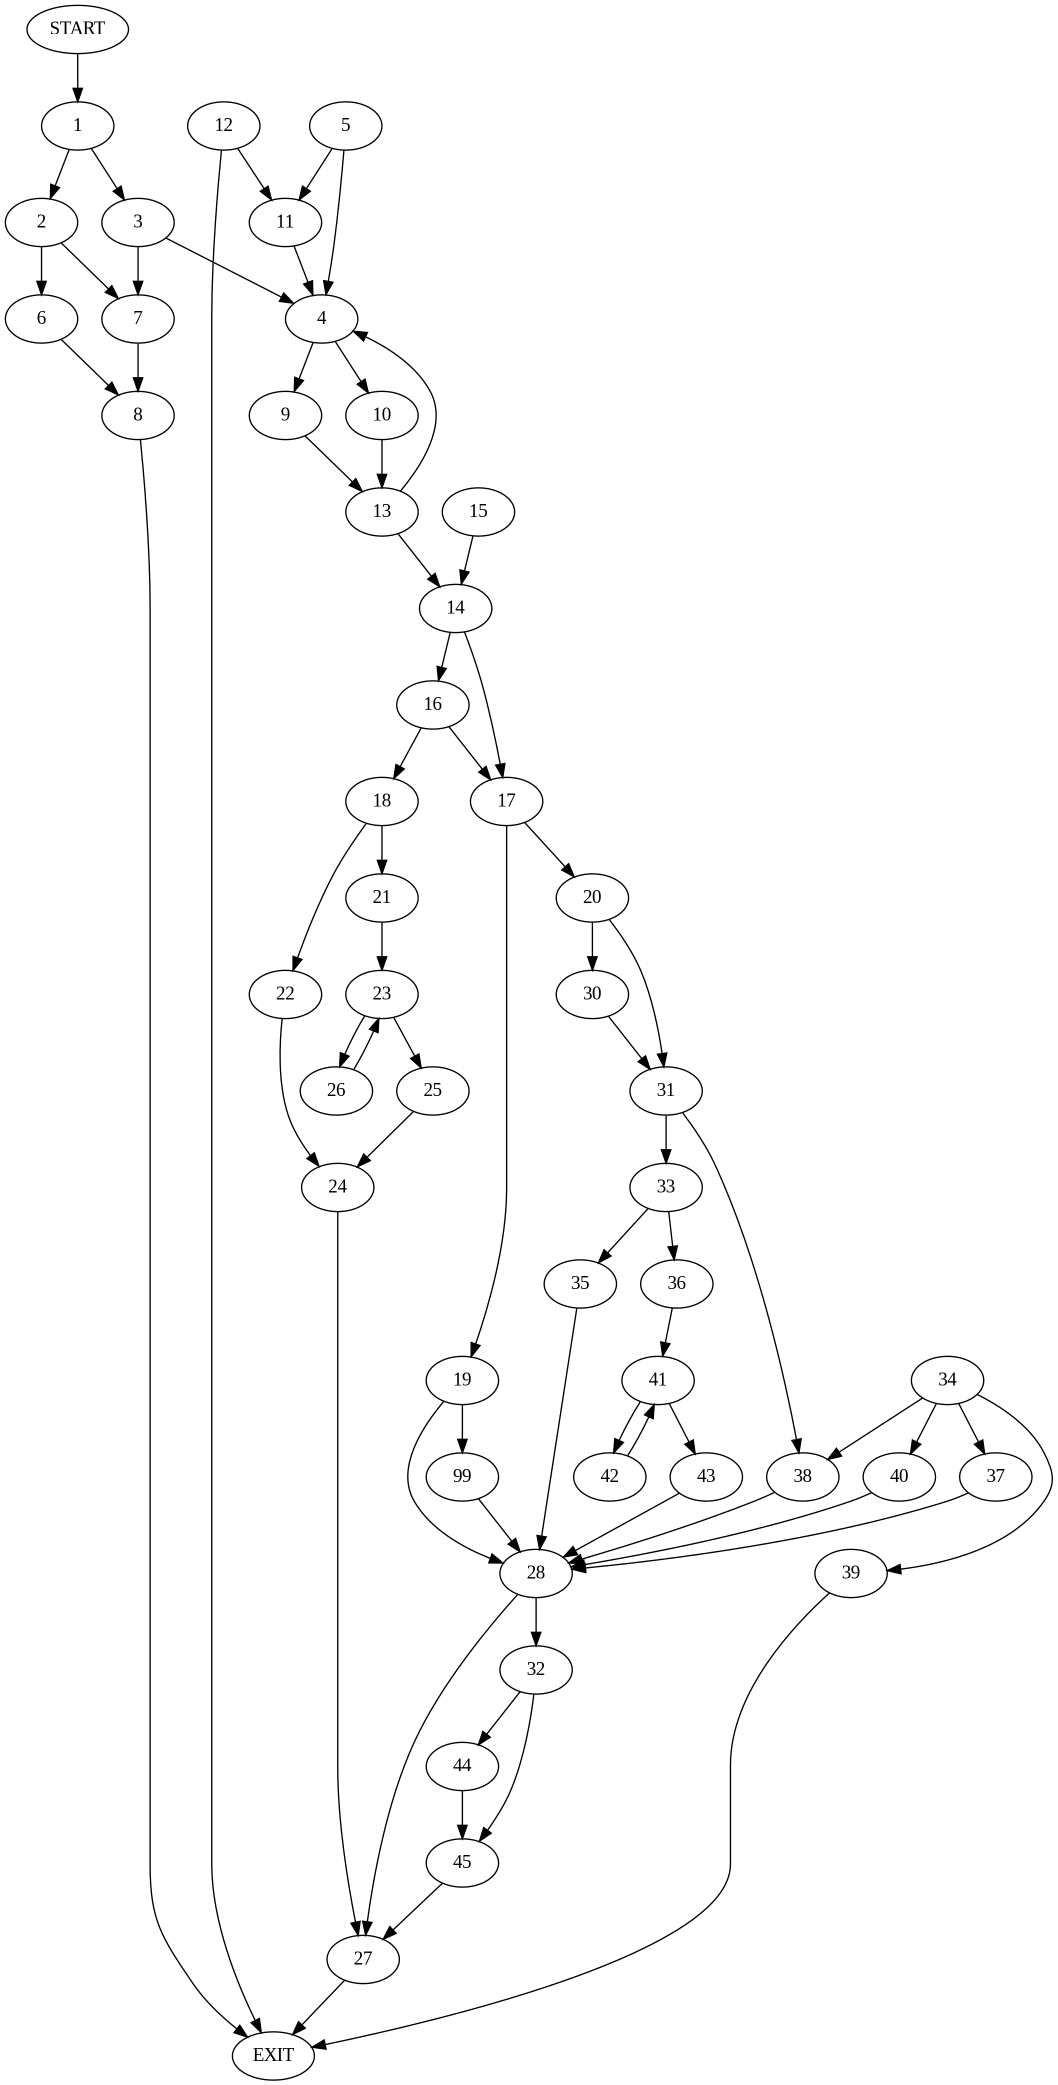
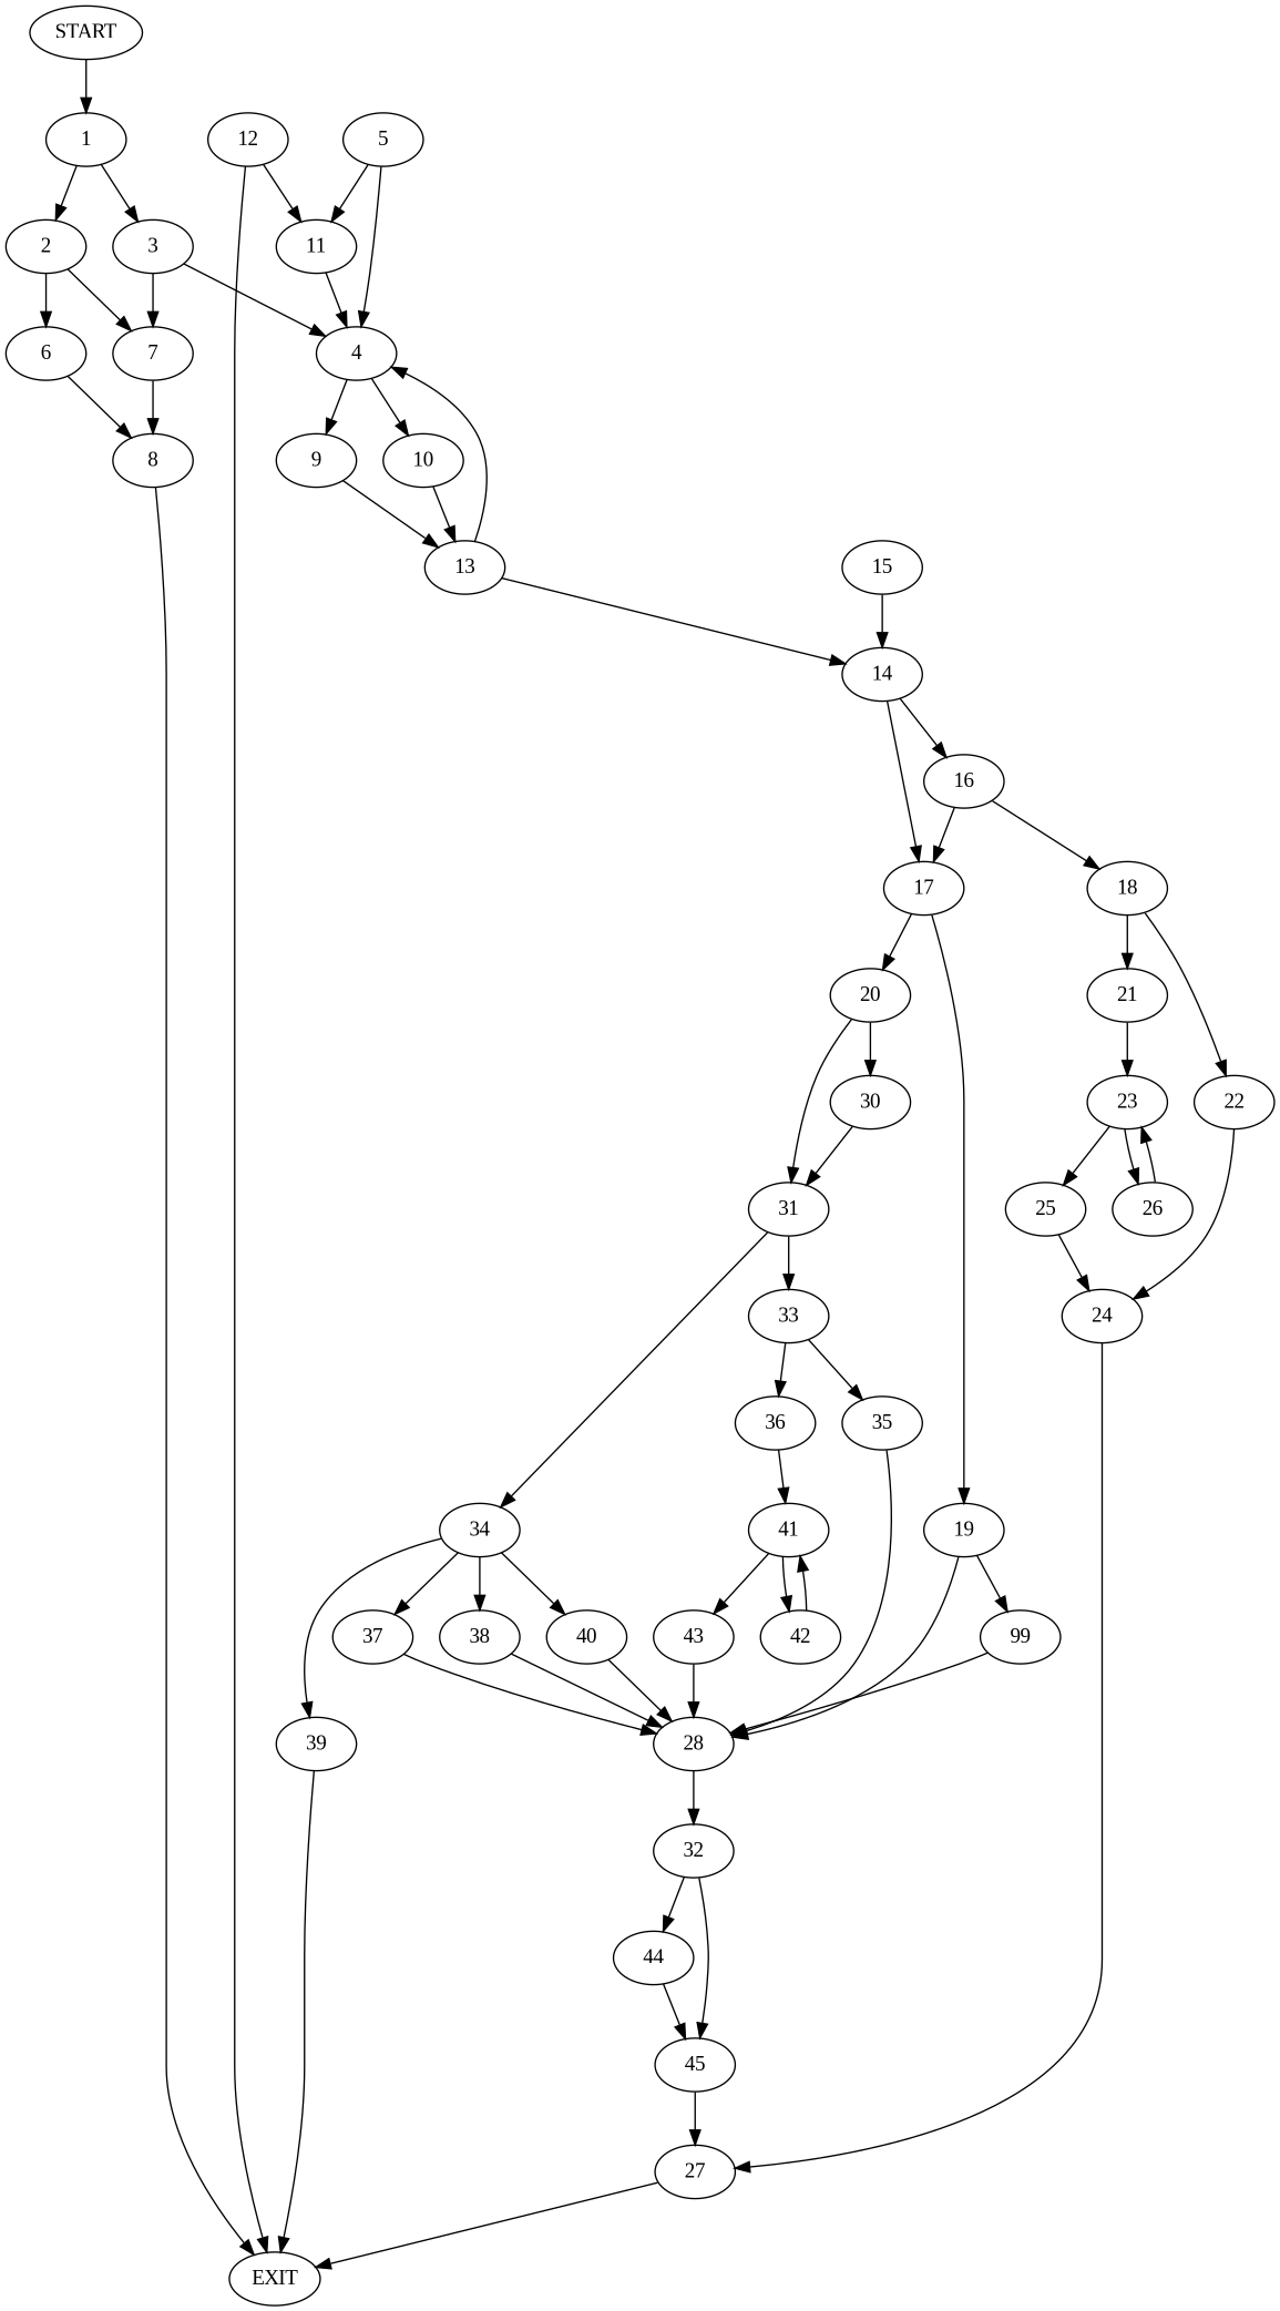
  digraph {
    fontname="Liberation Serif"
    node [fontname="Liberation Serif"]
    edge [fontname="Liberation Serif"]
    n1 [label=START]
    1
    2
    3
    n5 [label=EXIT]
    6
    7
    4
    8
    9
    10
    5
    11
    13
    14
    12
    16
    17
    15
    18
    19
    20
    21
    22
    28
    n26 [label=99]
    30
    31
    23
    24
    27
    32
    33
    34
    25
    26
    44
    45
    35
    36
    37
    38
    39
    40
    41
    42
    43
    n1 -> 1
    1 -> 2
    1 -> 3
    2 -> 6
    2 -> 7
    3 -> 7
    3 -> 4
    6 -> 8
    7 -> 8
    4 -> 9
    4 -> 10
    8 -> n5
    9 -> 13
    10 -> 13
    5 -> 4
    5 -> 11
    11 -> 4
    13 -> 4
    13 -> 14
    14 -> 16
    14 -> 17
    12 -> n5
    12 -> 11
    16 -> 17
    16 -> 18
    17 -> 19
    17 -> 20
    15 -> 14
    18 -> 21
    18 -> 22
    19 -> 28
    19 -> n26
    20 -> 30
    20 -> 31
    21 -> 23
    22 -> 24
-   28 -> 27
    28 -> 32
    n26 -> 28
    30 -> 31
    31 -> 33
-   31 -> 38
+   31 -> 34
    23 -> 25
    23 -> 26
    24 -> 27
    27 -> n5
    32 -> 44
    32 -> 45
    33 -> 35
    33 -> 36
    34 -> 37
    34 -> 38
    34 -> 39
    34 -> 40
    25 -> 24
    26 -> 23
    44 -> 45
    45 -> 27
    35 -> 28
    36 -> 41
    37 -> 28
    38 -> 28
    39 -> n5
    40 -> 28
    41 -> 42
    41 -> 43
    42 -> 41
    43 -> 28
  }
